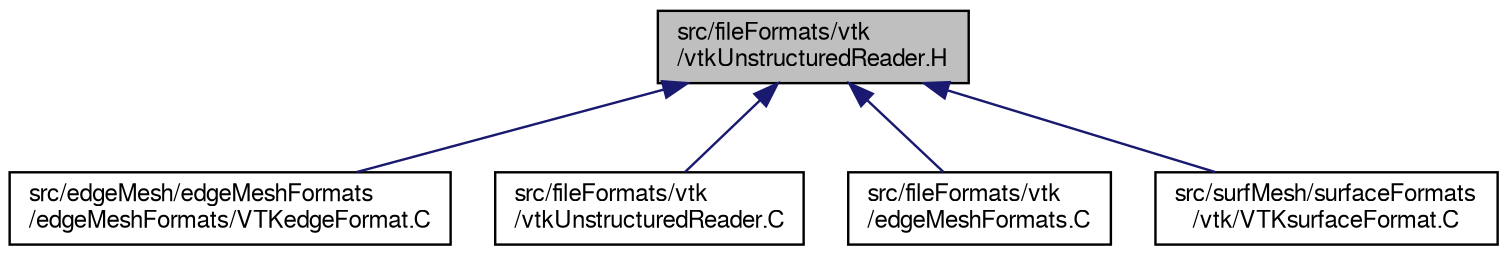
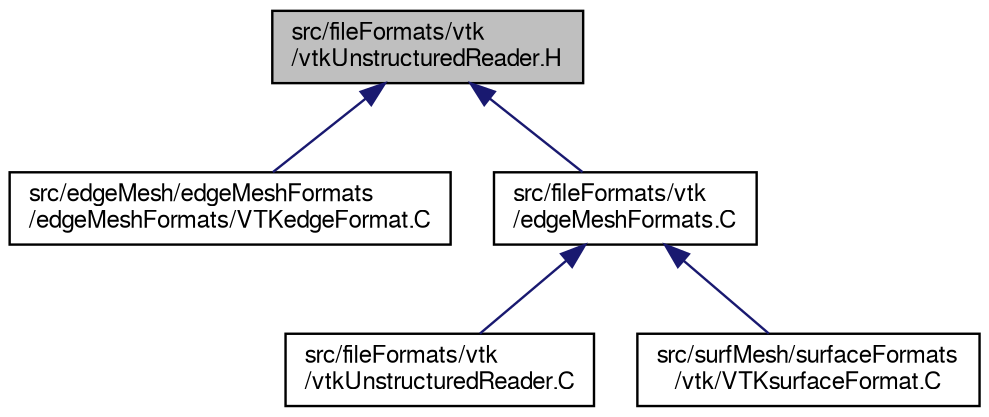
  digraph {
    node [color=black fontname=FreeSans fontsize=10 shape=record]
    edge [color=midnightblue dir=back fontname=FreeSans fontsize=10 labelfontname=FreeSans labelfontsize=10 style=solid]
    n1 [fillcolor=grey75 fontcolor=black height=0.2 label="src/fileFormats/vtk\l/vtkUnstructuredReader.H" style=filled width=0.4]
    n2 [height=0.2 label="src/edgeMesh/edgeMeshFormats\l/edgeMeshFormats/VTKedgeFormat.C" width=0.4]
    n3 [height=0.2 label="src/fileFormats/vtk\l/vtkUnstructuredReader.C" width=0.4]
    n4 [height=0.2 label="src/fileFormats/vtk\l/edgeMeshFormats.C" width=0.4]
    n5 [height=0.2 label="src/surfMesh/surfaceFormats\l/vtk/VTKsurfaceFormat.C" width=0.4]
    n1 -> n2
-   n1 -> n3
+   n4 -> n3
    n1 -> n4
-   n1 -> n5
+   n4 -> n5
  }
